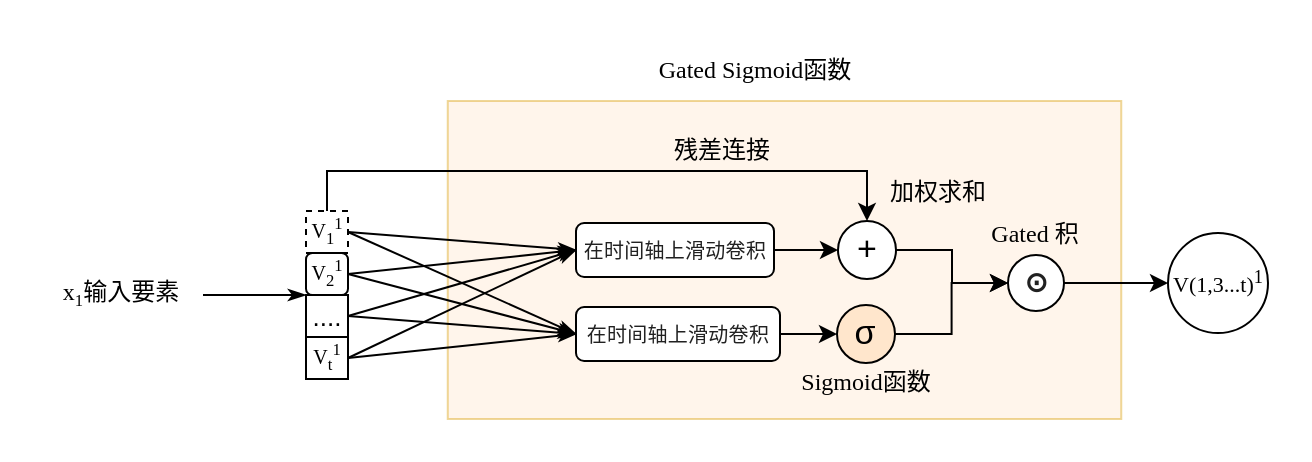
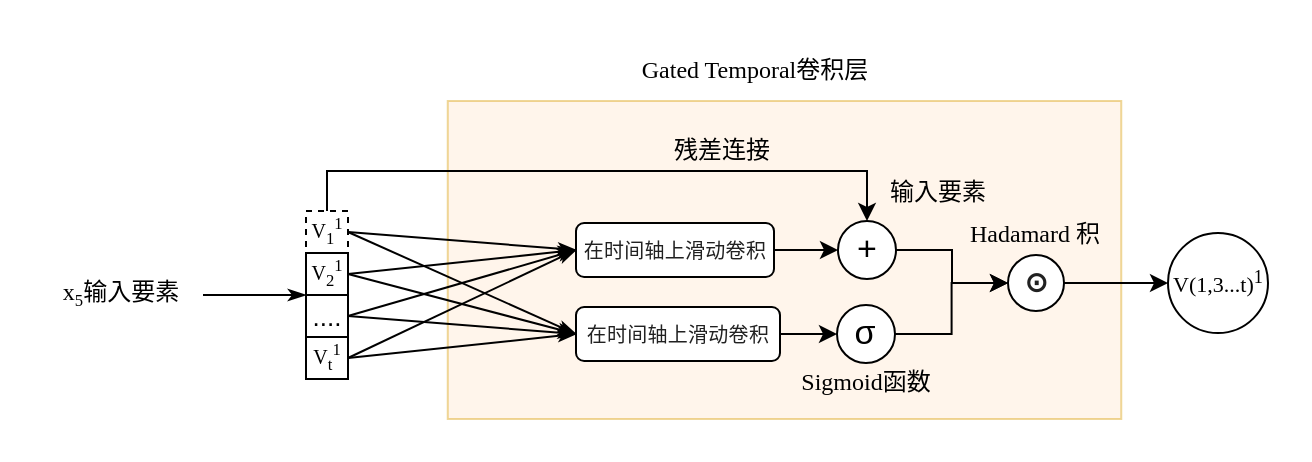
  <mxCell id="0" />
  <mxCell id="1" parent="0" />
  <mxCell id="2" value="" style="rounded=0;whiteSpace=wrap;html=1;fillColor=#ffe6cc;strokeColor=#d79b00;opacity=40;" parent="1" vertex="1"><mxGeometry x="223.38" y="50" width="336.75" height="159" as="geometry" /></mxCell>
  <mxCell id="3" style="edgeStyle=none;shape=connector;rounded=0;orthogonalLoop=1;jettySize=auto;html=1;exitX=1;exitY=0.5;exitDx=0;exitDy=0;entryX=0;entryY=0;entryDx=0;entryDy=0;strokeColor=default;align=center;verticalAlign=middle;fontFamily=Helvetica;fontSize=11;fontColor=default;labelBackgroundColor=default;startFill=0;endArrow=classicThin;endFill=1;" parent="1" source="4" target="23" edge="1"><mxGeometry relative="1" as="geometry" /></mxCell>
- <mxCell id="4" value="&lt;div&gt;&lt;span style=&quot;font-family: &amp;quot;Times New Roman&amp;quot;; background-color: transparent; color: light-dark(rgb(0, 0, 0), rgb(255, 255, 255));&quot;&gt;x&lt;/span&gt;&lt;span style=&quot;font-family: &amp;quot;Times New Roman&amp;quot;; background-color: transparent; color: light-dark(rgb(0, 0, 0), rgb(255, 255, 255)); font-size: 10px;&quot;&gt;&lt;sub&gt;1&lt;/sub&gt;&lt;/span&gt;&lt;span style=&quot;font-family: &amp;quot;Times New Roman&amp;quot;; background-color: transparent; color: light-dark(rgb(0, 0, 0), rgb(255, 255, 255));&quot;&gt;输入要素&lt;/span&gt;&lt;/div&gt;" style="text;html=1;align=center;verticalAlign=middle;whiteSpace=wrap;rounded=0;" parent="1" vertex="1"><mxGeometry x="20" y="132" width="81" height="30" as="geometry" /></mxCell>
+ <mxCell id="4" value="&lt;div&gt;&lt;span style=&quot;font-family: &amp;quot;Times New Roman&amp;quot;; background-color: transparent; color: light-dark(rgb(0, 0, 0), rgb(255, 255, 255));&quot;&gt;x&lt;/span&gt;&lt;span style=&quot;font-family: &amp;quot;Times New Roman&amp;quot;; background-color: transparent; color: light-dark(rgb(0, 0, 0), rgb(255, 255, 255)); font-size: 10px;&quot;&gt;&lt;sub&gt;5&lt;/sub&gt;&lt;/span&gt;&lt;span style=&quot;font-family: &amp;quot;Times New Roman&amp;quot;; background-color: transparent; color: light-dark(rgb(0, 0, 0), rgb(255, 255, 255));&quot;&gt;输入要素&lt;/span&gt;&lt;/div&gt;" style="text;html=1;align=center;verticalAlign=middle;whiteSpace=wrap;rounded=0;" parent="1" vertex="1"><mxGeometry x="20" y="132" width="81" height="30" as="geometry" /></mxCell>
  <mxCell id="5" style="edgeStyle=orthogonalEdgeStyle;rounded=0;orthogonalLoop=1;jettySize=auto;html=1;exitX=1;exitY=0.5;exitDx=0;exitDy=0;entryX=0;entryY=0.5;entryDx=0;entryDy=0;" parent="1" source="6" target="10" edge="1"><mxGeometry relative="1" as="geometry" /></mxCell>
  <mxCell id="6" value="&lt;span style=&quot;color: rgba(0, 0, 0, 0.87); font-family: Roboto, Helvetica, Arial, sans-serif; letter-spacing: 0.129px; text-align: start; background-color: rgb(255, 255, 255);&quot;&gt;&lt;font style=&quot;font-size: 10px;&quot;&gt;在时间轴上滑动卷积&lt;/font&gt;&lt;/span&gt;" style="rounded=1;whiteSpace=wrap;html=1;" parent="1" vertex="1"><mxGeometry x="287.5" y="111" width="99" height="27" as="geometry" /></mxCell>
  <mxCell id="7" style="edgeStyle=orthogonalEdgeStyle;rounded=0;orthogonalLoop=1;jettySize=auto;html=1;exitX=1;exitY=0.5;exitDx=0;exitDy=0;entryX=0;entryY=0.5;entryDx=0;entryDy=0;" parent="1" source="8" target="13" edge="1"><mxGeometry relative="1" as="geometry" /></mxCell>
  <mxCell id="8" value="&lt;span style=&quot;color: rgba(0, 0, 0, 0.87); font-family: Roboto, Helvetica, Arial, sans-serif; letter-spacing: 0.129px; text-align: start; background-color: rgb(255, 255, 255);&quot;&gt;&lt;font style=&quot;font-size: 10px;&quot;&gt;在时间轴上滑动卷积&lt;/font&gt;&lt;/span&gt;" style="rounded=1;whiteSpace=wrap;html=1;" parent="1" vertex="1"><mxGeometry x="287.5" y="153" width="102" height="27" as="geometry" /></mxCell>
  <mxCell id="9" style="edgeStyle=orthogonalEdgeStyle;rounded=0;orthogonalLoop=1;jettySize=auto;html=1;exitX=1;exitY=0.5;exitDx=0;exitDy=0;entryX=0;entryY=0.5;entryDx=0;entryDy=0;" parent="1" source="10" target="17" edge="1"><mxGeometry relative="1" as="geometry" /></mxCell>
  <mxCell id="10" value="&lt;font style=&quot;font-size: 17px;&quot;&gt;+&lt;/font&gt;" style="ellipse;whiteSpace=wrap;html=1;aspect=fixed;" parent="1" vertex="1"><mxGeometry x="418.5" y="110" width="29" height="29" as="geometry" /></mxCell>
- <mxCell id="11" value="加权求和" style="text;html=1;align=center;verticalAlign=middle;whiteSpace=wrap;rounded=0;" parent="1" vertex="1"><mxGeometry x="438.5" y="81" width="60" height="30" as="geometry" /></mxCell>
+ <mxCell id="11" value="输入要素" style="text;html=1;align=center;verticalAlign=middle;whiteSpace=wrap;rounded=0;" parent="1" vertex="1"><mxGeometry x="438.5" y="81" width="60" height="30" as="geometry" /></mxCell>
  <mxCell id="12" style="edgeStyle=orthogonalEdgeStyle;rounded=0;orthogonalLoop=1;jettySize=auto;html=1;exitX=1;exitY=0.5;exitDx=0;exitDy=0;entryX=0;entryY=0.5;entryDx=0;entryDy=0;" parent="1" source="13" target="17" edge="1"><mxGeometry relative="1" as="geometry" /></mxCell>
- <mxCell id="13" value="&lt;span style=&quot;font-size: 17px;&quot;&gt;σ&lt;/span&gt;" style="ellipse;whiteSpace=wrap;html=1;aspect=fixed;fillColor=#ffe6cc;" parent="1" vertex="1"><mxGeometry x="418" y="152" width="29" height="29" as="geometry" /></mxCell>
+ <mxCell id="13" value="&lt;span style=&quot;font-size: 17px;&quot;&gt;σ&lt;/span&gt;" style="ellipse;whiteSpace=wrap;html=1;aspect=fixed;" parent="1" vertex="1"><mxGeometry x="418" y="152" width="29" height="29" as="geometry" /></mxCell>
  <mxCell id="14" value="&lt;font face=&quot;Times New Roman&quot;&gt;Sigmoid函数&lt;/font&gt;" style="text;html=1;align=center;verticalAlign=middle;whiteSpace=wrap;rounded=0;" parent="1" vertex="1"><mxGeometry x="394.5" y="176" width="76" height="30" as="geometry" /></mxCell>
  <mxCell id="15" value="残差连接" style="text;html=1;align=center;verticalAlign=middle;whiteSpace=wrap;rounded=0;" parent="1" vertex="1"><mxGeometry x="330.75" y="60" width="60" height="30" as="geometry" /></mxCell>
  <mxCell id="16" style="edgeStyle=orthogonalEdgeStyle;rounded=0;orthogonalLoop=1;jettySize=auto;html=1;exitX=1;exitY=0.5;exitDx=0;exitDy=0;entryX=0;entryY=0.5;entryDx=0;entryDy=0;" parent="1" source="17" target="19" edge="1"><mxGeometry relative="1" as="geometry" /></mxCell>
  <mxCell id="17" value="&lt;span style=&quot;scrollbar-color: auto; scrollbar-width: auto; --tw-border-spacing-x: 0; --tw-border-spacing-y: 0; --tw-translate-x: 0; --tw-translate-y: 0; --tw-rotate: 0; --tw-skew-x: 0; --tw-skew-y: 0; --tw-scale-x: 1; --tw-scale-y: 1; --tw-pan-x: ; --tw-pan-y: ; --tw-pinch-zoom: ; --tw-scroll-snap-strictness: proximity; --tw-gradient-from-position: ; --tw-gradient-via-position: ; --tw-gradient-to-position: ; --tw-ordinal: ; --tw-slashed-zero: ; --tw-numeric-figure: ; --tw-numeric-spacing: ; --tw-numeric-fraction: ; --tw-ring-inset: ; --tw-ring-offset-width: 0px; --tw-ring-offset-color: #fff; --tw-ring-color: #3b82f680; --tw-ring-offset-shadow: 0 0 #0000; --tw-ring-shadow: 0 0 #0000; --tw-shadow: 0 0 #0000; --tw-shadow-colored: 0 0 #0000; --tw-blur: ; --tw-brightness: ; --tw-contrast: ; --tw-grayscale: ; --tw-hue-rotate: ; --tw-invert: ; --tw-saturate: ; --tw-sepia: ; --tw-drop-shadow: ; --tw-backdrop-blur: ; --tw-backdrop-brightness: ; --tw-backdrop-contrast: ; --tw-backdrop-grayscale: ; --tw-backdrop-hue-rotate: ; --tw-backdrop-invert: ; --tw-backdrop-opacity: ; --tw-backdrop-saturate: ; --tw-backdrop-sepia: ; box-sizing: inherit; font-weight: 700; color: rgba(0, 0, 0, 0.87); font-family: Roboto, Helvetica, Arial, sans-serif; font-size: 13.714px; letter-spacing: 0.129px; text-align: start; background-color: rgb(255, 255, 255);&quot;&gt;⊙&lt;/span&gt;" style="ellipse;whiteSpace=wrap;html=1;aspect=fixed;" parent="1" vertex="1"><mxGeometry x="503.5" y="127" width="28" height="28" as="geometry" /></mxCell>
- <mxCell id="18" value="&lt;font face=&quot;Times New Roman&quot;&gt;Gated 积&lt;/font&gt;" style="text;html=1;align=center;verticalAlign=middle;whiteSpace=wrap;rounded=0;" parent="1" vertex="1"><mxGeometry x="475" y="102" width="85" height="30" as="geometry" /></mxCell>
+ <mxCell id="18" value="&lt;font face=&quot;Times New Roman&quot;&gt;Hadamard 积&lt;/font&gt;" style="text;html=1;align=center;verticalAlign=middle;whiteSpace=wrap;rounded=0;" parent="1" vertex="1"><mxGeometry x="475" y="102" width="85" height="30" as="geometry" /></mxCell>
  <mxCell id="19" value="&lt;font style=&quot;font-size: 11px;&quot; face=&quot;Times New Roman&quot;&gt;V(1,3...t)&lt;sup style=&quot;&quot;&gt;1&lt;/sup&gt;&lt;/font&gt;" style="ellipse;whiteSpace=wrap;html=1;aspect=fixed;" parent="1" vertex="1"><mxGeometry x="583.5" y="116" width="50" height="50" as="geometry" /></mxCell>
  <mxCell id="20" value="" style="group" parent="1" vertex="1" connectable="0"><mxGeometry x="152.5" y="105" width="21" height="84" as="geometry" /></mxCell>
  <mxCell id="21" value="&lt;font face=&quot;Times New Roman&quot; style=&quot;font-size: 10px;&quot;&gt;V&lt;sub style=&quot;&quot;&gt;1&lt;/sub&gt;&lt;sup style=&quot;&quot;&gt;1&lt;/sup&gt;&lt;/font&gt;" style="whiteSpace=wrap;html=1;aspect=fixed;fontFamily=Helvetica;fontSize=11;fontColor=default;labelBackgroundColor=default;dashed=1;" parent="20" vertex="1"><mxGeometry width="21" height="21" as="geometry" /></mxCell>
- <mxCell id="22" value="&lt;font face=&quot;Times New Roman&quot; style=&quot;font-size: 10px;&quot;&gt;V&lt;sub&gt;2&lt;/sub&gt;&lt;sup style=&quot;&quot;&gt;1&lt;/sup&gt;&lt;/font&gt;" style="whiteSpace=wrap;html=1;aspect=fixed;fontFamily=Helvetica;fontSize=11;fontColor=default;labelBackgroundColor=default;rounded=1;" parent="20" vertex="1"><mxGeometry y="21" width="21" height="21" as="geometry" /></mxCell>
+ <mxCell id="22" value="&lt;font face=&quot;Times New Roman&quot; style=&quot;font-size: 10px;&quot;&gt;V&lt;sub&gt;2&lt;/sub&gt;&lt;sup style=&quot;&quot;&gt;1&lt;/sup&gt;&lt;/font&gt;" style="whiteSpace=wrap;html=1;aspect=fixed;fontFamily=Helvetica;fontSize=11;fontColor=default;labelBackgroundColor=default;" parent="20" vertex="1"><mxGeometry y="21" width="21" height="21" as="geometry" /></mxCell>
  <mxCell id="23" value="&lt;font style=&quot;font-size: 13px;&quot;&gt;....&lt;/font&gt;" style="whiteSpace=wrap;html=1;aspect=fixed;fontFamily=Helvetica;fontSize=11;fontColor=default;labelBackgroundColor=default;" parent="20" vertex="1"><mxGeometry y="42" width="21" height="21" as="geometry" /></mxCell>
  <mxCell id="24" value="&lt;font face=&quot;Times New Roman&quot; style=&quot;font-size: 10px;&quot;&gt;V&lt;sub style=&quot;&quot;&gt;t&lt;/sub&gt;&lt;sup style=&quot;&quot;&gt;1&lt;/sup&gt;&lt;/font&gt;" style="whiteSpace=wrap;html=1;aspect=fixed;fontFamily=Helvetica;fontSize=11;fontColor=default;labelBackgroundColor=default;" parent="20" vertex="1"><mxGeometry y="63" width="21" height="21" as="geometry" /></mxCell>
  <mxCell id="25" style="edgeStyle=none;shape=connector;rounded=0;orthogonalLoop=1;jettySize=auto;html=1;exitX=1;exitY=0.5;exitDx=0;exitDy=0;entryX=0;entryY=0.5;entryDx=0;entryDy=0;strokeColor=default;align=center;verticalAlign=middle;fontFamily=Helvetica;fontSize=11;fontColor=default;labelBackgroundColor=default;startFill=0;endArrow=classicThin;endFill=1;" parent="1" source="21" target="6" edge="1"><mxGeometry relative="1" as="geometry" /></mxCell>
  <mxCell id="26" style="edgeStyle=none;shape=connector;rounded=0;orthogonalLoop=1;jettySize=auto;html=1;exitX=1;exitY=0.5;exitDx=0;exitDy=0;entryX=0;entryY=0.5;entryDx=0;entryDy=0;strokeColor=default;align=center;verticalAlign=middle;fontFamily=Helvetica;fontSize=11;fontColor=default;labelBackgroundColor=default;startFill=0;endArrow=classicThin;endFill=1;" parent="1" source="22" target="6" edge="1"><mxGeometry relative="1" as="geometry" /></mxCell>
  <mxCell id="27" style="edgeStyle=none;shape=connector;rounded=0;orthogonalLoop=1;jettySize=auto;html=1;exitX=1;exitY=0.5;exitDx=0;exitDy=0;entryX=0;entryY=0.5;entryDx=0;entryDy=0;strokeColor=default;align=center;verticalAlign=middle;fontFamily=Helvetica;fontSize=11;fontColor=default;labelBackgroundColor=default;startFill=0;endArrow=classicThin;endFill=1;" parent="1" source="23" target="6" edge="1"><mxGeometry relative="1" as="geometry" /></mxCell>
  <mxCell id="28" style="edgeStyle=none;shape=connector;rounded=0;orthogonalLoop=1;jettySize=auto;html=1;exitX=1;exitY=0.5;exitDx=0;exitDy=0;entryX=0;entryY=0.5;entryDx=0;entryDy=0;strokeColor=default;align=center;verticalAlign=middle;fontFamily=Helvetica;fontSize=11;fontColor=default;labelBackgroundColor=default;startFill=0;endArrow=classicThin;endFill=1;" parent="1" source="24" target="6" edge="1"><mxGeometry relative="1" as="geometry" /></mxCell>
  <mxCell id="29" style="edgeStyle=none;shape=connector;rounded=0;orthogonalLoop=1;jettySize=auto;html=1;exitX=1;exitY=0.5;exitDx=0;exitDy=0;entryX=0;entryY=0.5;entryDx=0;entryDy=0;strokeColor=default;align=center;verticalAlign=middle;fontFamily=Helvetica;fontSize=11;fontColor=default;labelBackgroundColor=default;startFill=0;endArrow=classicThin;endFill=1;" parent="1" source="21" target="8" edge="1"><mxGeometry relative="1" as="geometry" /></mxCell>
  <mxCell id="30" style="edgeStyle=none;shape=connector;rounded=0;orthogonalLoop=1;jettySize=auto;html=1;exitX=1;exitY=0.5;exitDx=0;exitDy=0;entryX=0;entryY=0.5;entryDx=0;entryDy=0;strokeColor=default;align=center;verticalAlign=middle;fontFamily=Helvetica;fontSize=11;fontColor=default;labelBackgroundColor=default;startFill=0;endArrow=classicThin;endFill=1;" parent="1" source="22" target="8" edge="1"><mxGeometry relative="1" as="geometry" /></mxCell>
  <mxCell id="31" style="edgeStyle=none;shape=connector;rounded=0;orthogonalLoop=1;jettySize=auto;html=1;exitX=1;exitY=0.5;exitDx=0;exitDy=0;entryX=0;entryY=0.5;entryDx=0;entryDy=0;strokeColor=default;align=center;verticalAlign=middle;fontFamily=Helvetica;fontSize=11;fontColor=default;labelBackgroundColor=default;startFill=0;endArrow=classicThin;endFill=1;" parent="1" source="23" target="8" edge="1"><mxGeometry relative="1" as="geometry" /></mxCell>
  <mxCell id="32" style="edgeStyle=none;shape=connector;rounded=0;orthogonalLoop=1;jettySize=auto;html=1;exitX=1;exitY=0.5;exitDx=0;exitDy=0;entryX=0;entryY=0.5;entryDx=0;entryDy=0;strokeColor=default;align=center;verticalAlign=middle;fontFamily=Helvetica;fontSize=11;fontColor=default;labelBackgroundColor=default;startFill=0;endArrow=classicThin;endFill=1;" parent="1" source="24" target="8" edge="1"><mxGeometry relative="1" as="geometry" /></mxCell>
  <mxCell id="33" style="edgeStyle=orthogonalEdgeStyle;rounded=0;orthogonalLoop=1;jettySize=auto;html=1;exitX=0.5;exitY=0;exitDx=0;exitDy=0;entryX=0.5;entryY=0;entryDx=0;entryDy=0;" parent="1" source="21" target="10" edge="1"><mxGeometry relative="1" as="geometry"><mxPoint x="247.561" y="1.954" as="targetPoint" /></mxGeometry></mxCell>
- <mxCell id="34" value="&lt;span style=&quot;font-family: &amp;quot;Times New Roman&amp;quot;;&quot;&gt;Gated Sigmoid函数&lt;/span&gt;" style="text;html=1;align=center;verticalAlign=middle;whiteSpace=wrap;rounded=0;" parent="1" vertex="1"><mxGeometry x="303.75" y="20" width="147" height="30" as="geometry" /></mxCell>
+ <mxCell id="34" value="&lt;span style=&quot;font-family: &amp;quot;Times New Roman&amp;quot;;&quot;&gt;Gated Temporal卷积层&lt;/span&gt;" style="text;html=1;align=center;verticalAlign=middle;whiteSpace=wrap;rounded=0;" parent="1" vertex="1"><mxGeometry x="303.75" y="20" width="147" height="30" as="geometry" /></mxCell>
